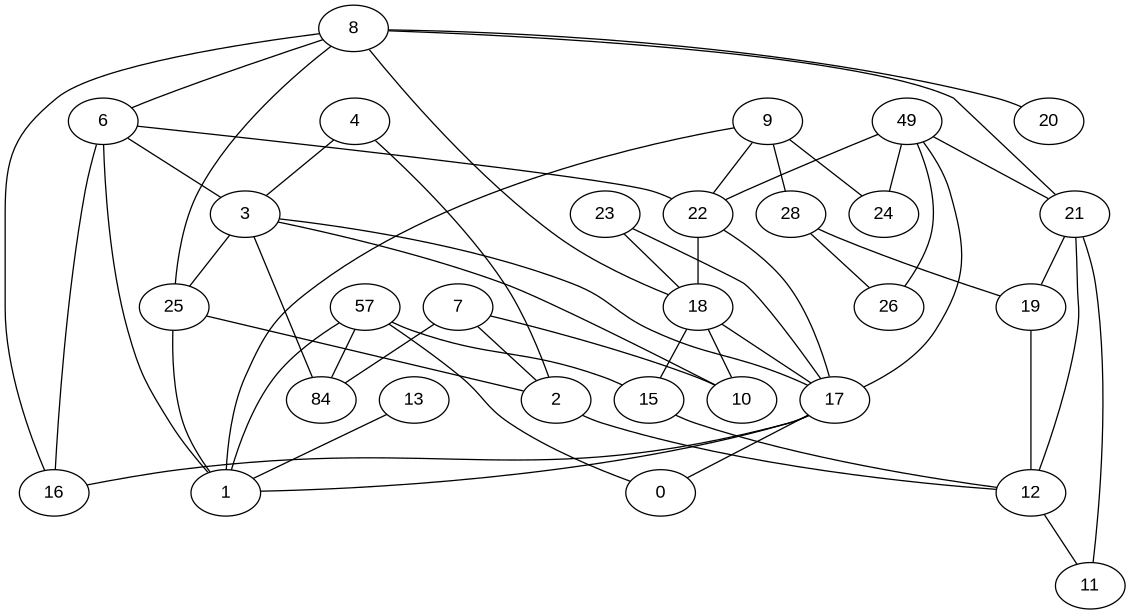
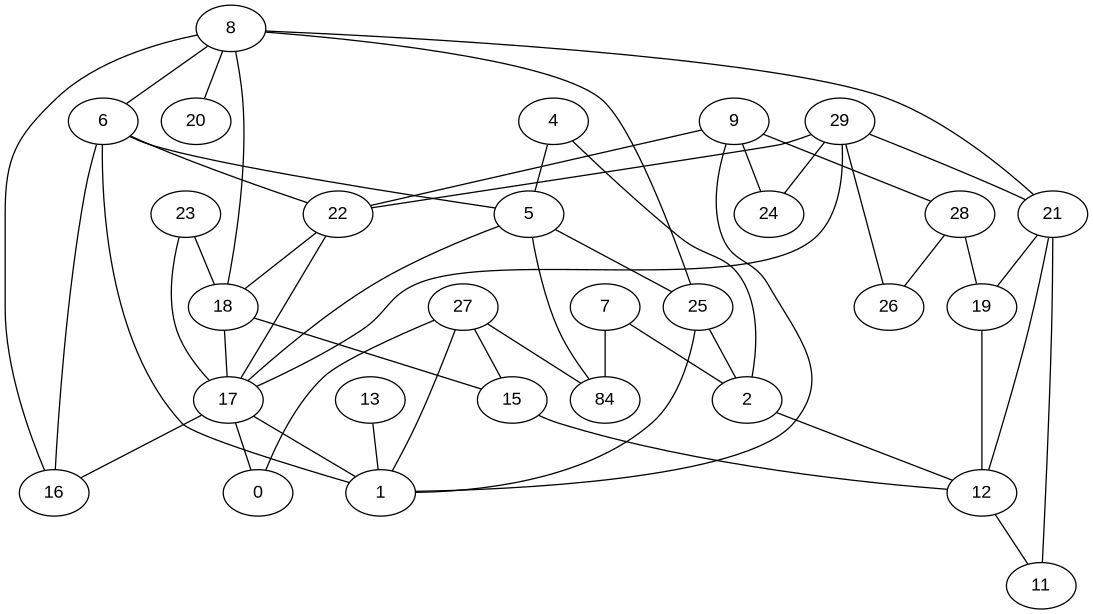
  digraph {
    fontname="Liberation Sans"
    node [fontname="Liberation Sans"]
    edge [color=black dir=none fontname="Liberation Sans"]
    4
-   3
+   3 [label=5]
    2
    15
    17
-   10
    n7 [label=84]
    25
    12
    13
    1
    11
-   29 [label=49]
+   29
    26
    22
    21
    24
    20
    18
    0
    16
    19
    9
    28
-   27 [label=57]
+   27
    7
    6
    8
    23
    subgraph sub_1 {
      4
      3
      2
      15
      17
-     10
      n7
      25
      12
      13
      1
      11
      29
      26
      22
      21
      24
      20
      18
      0
      16
      19
      9
      28
      27
      7
      6
      8
      23
    }
    4 -> 3
    4 -> 2
    3 -> 17
-   3 -> 10
    3 -> n7
    3 -> 25
    2 -> 12
    15 -> 12
    17 -> 1
    17 -> 0
    17 -> 16
    25 -> 2
    25 -> 1
    12 -> 11
    13 -> 1
    29 -> 17
    29 -> 26
    29 -> 22
    29 -> 21
    29 -> 24
    22 -> 17
    22 -> 18
    21 -> 12
    21 -> 11
    21 -> 19
    18 -> 15
    18 -> 17
-   18 -> 10
    19 -> 12
    9 -> 1
    9 -> 22
    9 -> 24
    9 -> 28
    28 -> 26
    28 -> 19
    27 -> 15
    27 -> n7
    27 -> 1
    27 -> 0
    7 -> 2
-   7 -> 10
    7 -> n7
    6 -> 3
    6 -> 1
    6 -> 22
    6 -> 16
    8 -> 25
    8 -> 21
    8 -> 20
    8 -> 18
    8 -> 16
    8 -> 6
    23 -> 17
    23 -> 18
  }
